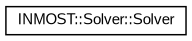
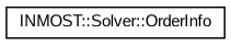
  digraph {
    rankdir=LR
    fontname="Liberation Sans"
-   n1 [color=black fillcolor=white fontname="Liberation Sans" fontsize=10 height=0.2 label="INMOST::Solver::Solver" shape=record style=filled width=0.4]
+   n1 [color=black fillcolor=white fontname="Liberation Sans" fontsize=10 height=0.2 label="INMOST::Solver::OrderInfo" shape=record style=filled width=0.4]
  }
